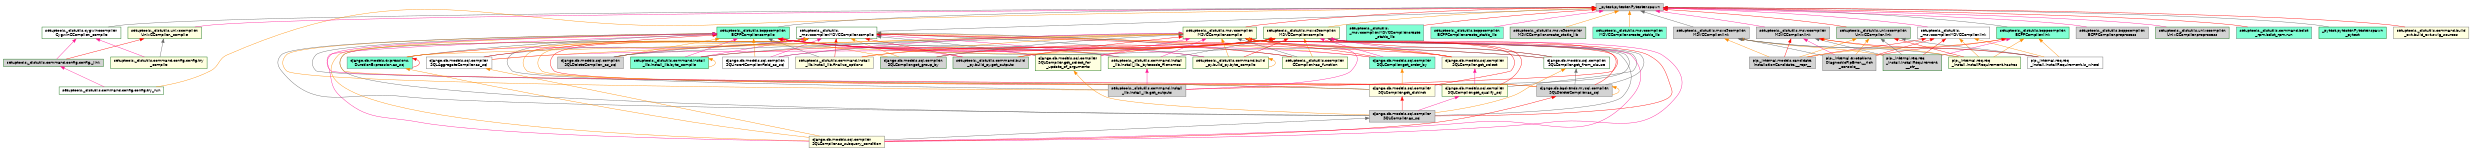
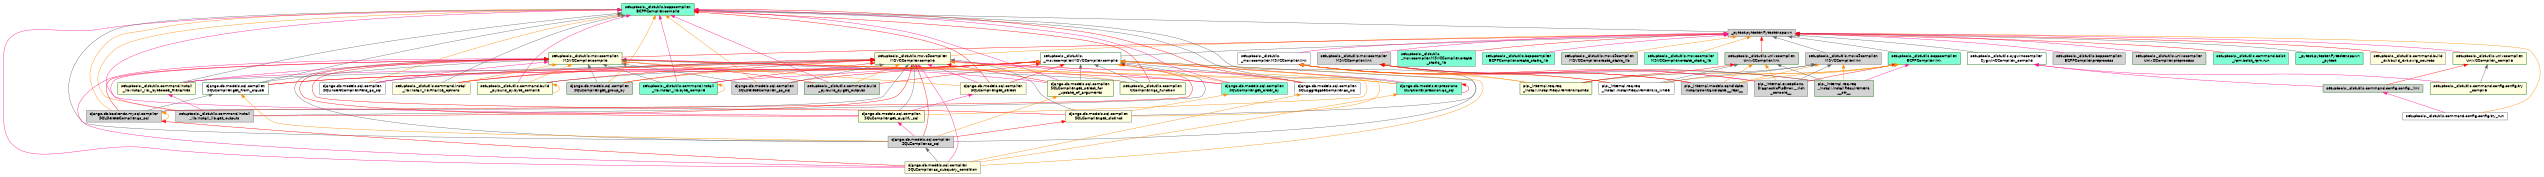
  digraph {
    rankdir=TB
    node [color=gray40 fillcolor=lightgrey fontname=Helvetica fontsize=10 shape=box style=filled]
    edge [color=darkorange dir=back fontname=Helvetica fontsize=10 labelfontname=Helvetica labelfontsize=10 style=solid]
    n1 [fontcolor=black height=0.2 label="_pytest.pytester.Pytester.spawn" width=0.4]
    n2 [color=darkgreen fillcolor=white height=0.2 label="setuptools._distutils.cygwinccompiler.\lCygwinCCompiler._compile" width=0.4]
-   n3 [color=darkgreen fillcolor=white height=0.2 label="setuptools._distutils.command.config.config.try_run" width=0.4]
+   n3 [fillcolor=white height=0.2 label="setuptools._distutils.command.config.config.try_run" width=0.4]
    n4 [color=darkgreen fillcolor=lightyellow height=0.2 label="setuptools._distutils.unixccompiler.\lUnixCCompiler._compile" width=0.4]
    n5 [color=darkgreen fillcolor=white height=0.2 label="setuptools._distutils.\l_msvccompiler.MSVCCompiler.compile" width=0.4]
    n6 [color=darkgreen fillcolor=aquamarine height=0.2 label="setuptools._distutils.bcppcompiler.\lBCPPCompiler.compile" width=0.4]
    n7 [color=darkgreen fillcolor=lightyellow height=0.2 label="setuptools._distutils.msvc9compiler.\lMSVCCompiler.compile" width=0.4]
    n8 [color=darkgreen fillcolor=lightyellow height=0.2 label="setuptools._distutils.msvccompiler.\lMSVCCompiler.compile" width=0.4]
    n9 [fillcolor=aquamarine height=0.2 label="setuptools._distutils.\l_msvccompiler.MSVCCompiler.create\l_static_lib" width=0.4]
    n10 [fillcolor=aquamarine height=0.2 label="setuptools._distutils.bcppcompiler.\lBCPPCompiler.create_static_lib" width=0.4]
    n11 [color=darkgreen height=0.2 label="setuptools._distutils.msvc9compiler.\lMSVCCompiler.create_static_lib" width=0.4]
    n12 [fillcolor=aquamarine height=0.2 label="setuptools._distutils.msvccompiler.\lMSVCCompiler.create_static_lib" width=0.4]
    n13 [fillcolor=white height=0.2 label="setuptools._distutils.\l_msvccompiler.MSVCCompiler.link" width=0.4]
    n14 [color=darkgreen fillcolor=aquamarine height=0.2 label="setuptools._distutils.bcppcompiler.\lBCPPCompiler.link" width=0.4]
    n15 [height=0.2 label="setuptools._distutils.msvc9compiler.\lMSVCCompiler.link" width=0.4]
    n16 [height=0.2 label="setuptools._distutils.msvccompiler.\lMSVCCompiler.link" width=0.4]
    n17 [color=darkgreen height=0.2 label="setuptools._distutils.unixccompiler.\lUnixCCompiler.link" width=0.4]
    n18 [height=0.2 label="setuptools._distutils.bcppcompiler.\lBCPPCompiler.preprocess" width=0.4]
    n19 [color=darkgreen height=0.2 label="setuptools._distutils.unixccompiler.\lUnixCCompiler.preprocess" width=0.4]
    n20 [fillcolor=aquamarine height=0.2 label="setuptools._distutils.command.bdist\l_rpm.bdist_rpm.run" width=0.4]
    n21 [color=darkgreen fillcolor=aquamarine height=0.2 label="_pytest.pytester.Pytester.spawn\l_pytest" width=0.4]
    n22 [fillcolor=lightyellow height=0.2 label="setuptools._distutils.command.build\l_ext.build_ext.swig_sources" width=0.4]
    n23 [color=darkgreen height=0.2 label="setuptools._distutils.command.config.config._link" width=0.4]
    n24 [color=darkgreen fillcolor=lightyellow height=0.2 label="setuptools._distutils.command.config.config.try\l_compile" width=0.4]
    n25 [height=0.2 label="django.db.models.sql.compiler.\lSQLDeleteCompiler._as_sql" width=0.4]
    n26 [color=darkgreen fillcolor=lightyellow height=0.2 label="setuptools._distutils.command.install\l_lib.install_lib._bytecode_filenames" width=0.4]
    n27 [height=0.2 label="setuptools._distutils.command.install\l_lib.install_lib.get_outputs" width=0.4]
    n28 [height=0.2 label="django.db.backends.mysql.compiler.\lSQLDeleteCompiler.as_sql" width=0.4]
    n29 [fillcolor=lightyellow height=0.2 label="django.db.models.sql.compiler.\lSQLCompiler.as_subquery_condition" width=0.4]
    n30 [fillcolor=aquamarine height=0.2 label="django.db.models.expressions.\lDurationExpression.as_sql" width=0.4]
    n31 [fillcolor=white height=0.2 label="django.db.models.sql.compiler.\lSQLAggregateCompiler.as_sql" width=0.4]
    n32 [height=0.2 label="django.db.models.sql.compiler.\lSQLCompiler.as_sql" width=0.4]
    n33 [color=darkgreen fillcolor=lightyellow height=0.2 label="setuptools._distutils.command.build\l_py.build_py.byte_compile" width=0.4]
    n34 [color=darkgreen fillcolor=aquamarine height=0.2 label="setuptools._distutils.command.install\l_lib.install_lib.byte_compile" width=0.4]
    n35 [fillcolor=white height=0.2 label="django.db.models.sql.compiler.\lSQLInsertCompiler.field_as_sql" width=0.4]
    n36 [fillcolor=lightyellow height=0.2 label="setuptools._distutils.command.install\l_lib.install_lib.finalize_options" width=0.4]
    n37 [fillcolor=lightyellow height=0.2 label="django.db.models.sql.compiler.\lSQLCompiler.get_distinct" width=0.4]
    n38 [color=darkgreen fillcolor=white height=0.2 label="django.db.models.sql.compiler.\lSQLCompiler.get_from_clause" width=0.4]
    n39 [color=darkgreen height=0.2 label="django.db.models.sql.compiler.\lSQLCompiler.get_group_by" width=0.4]
    n40 [fillcolor=aquamarine height=0.2 label="django.db.models.sql.compiler.\lSQLCompiler.get_order_by" width=0.4]
    n41 [color=darkgreen fillcolor=lightyellow height=0.2 label="django.db.models.sql.compiler.\lSQLCompiler.get_qualify_sql" width=0.4]
    n42 [color=darkgreen height=0.2 label="setuptools._distutils.command.build\l_py.build_py.get_outputs" width=0.4]
    n43 [fillcolor=lightyellow height=0.2 label="django.db.models.sql.compiler.\lSQLCompiler.get_select" width=0.4]
    n44 [color=darkgreen fillcolor=lightyellow height=0.2 label="django.db.models.sql.compiler.\lSQLCompiler.get_select_for\l_update_of_arguments" width=0.4]
    n45 [color=darkgreen fillcolor=lightyellow height=0.2 label="setuptools._distutils.ccompiler.\lCCompiler.has_function" width=0.4]
    n46 [height=0.2 label="pip._internal.models.candidate.\lInstallationCandidate.__repr__" width=0.4]
    n47 [height=0.2 label="pip._internal.exceptions.\lDiagnosticPipError.__rich\l_console__" width=0.4]
    n48 [color=darkgreen height=0.2 label="pip._internal.req.req\l_install.InstallRequirement.\l__str__" width=0.4]
    n49 [color=darkgreen fillcolor=lightyellow height=0.2 label="pip._internal.req.req\l_install.InstallRequirement.hashes" width=0.4]
    n50 [fillcolor=white height=0.2 label="pip._internal.req.req\l_install.InstallRequirement.is_wheel" width=0.4]
    n1 -> n2 [color=gray40]
    n1 -> n3
    n1 -> n4 [color=deeppink]
    n1 -> n5 [color=gray40]
-   n1 -> n6 [color=gray40]
+   n6 -> n1 [color=gray40]
    n1 -> n7
    n1 -> n8 [color=red]
    n1 -> n9 [color=red]
    n1 -> n10 [color=deeppink]
    n1 -> n11
    n1 -> n12
    n1 -> n13 [color=deeppink]
    n1 -> n14 [color=gray40]
    n1 -> n15 [color=gray40]
    n1 -> n16 [color=deeppink]
    n1 -> n17 [color=red]
    n1 -> n18 [color=deeppink]
    n1 -> n19 [color=deeppink]
    n1 -> n20 [color=red]
    n1 -> n21 [color=gray40]
    n1 -> n22 [color=red]
    n2 -> n23 [color=deeppink]
    n2 -> n24 [color=deeppink]
    n4 -> n23 [color=red]
    n4 -> n24 [color=gray40]
    n5 -> n25 [color=red]
    n5 -> n26 [color=deeppink]
    n5 -> n27 [color=gray40]
    n5 -> n28 [color=red]
    n5 -> n29
    n5 -> n30 [color=deeppink]
    n5 -> n31 [color=gray40]
    n5 -> n32 [color=gray40]
    n5 -> n33 [color=gray40]
    n5 -> n34 [color=deeppink]
    n5 -> n35 [color=deeppink]
    n5 -> n36 [color=red]
    n5 -> n37
    n5 -> n38 [color=red]
    n5 -> n39
    n5 -> n40
    n5 -> n41
    n5 -> n42 [color=red]
    n5 -> n43 [color=red]
    n5 -> n44 [color=gray40]
    n5 -> n45 [color=gray40]
    n6 -> n25
    n6 -> n26 [color=gray40]
    n6 -> n27
    n6 -> n28
    n6 -> n29 [color=deeppink]
    n6 -> n30 [color=gray40]
    n6 -> n31 [color=red]
    n6 -> n32 [color=gray40]
    n6 -> n33 [color=deeppink]
    n6 -> n34 [color=deeppink]
    n6 -> n35
    n6 -> n36 [color=gray40]
    n6 -> n37 [color=gray40]
    n6 -> n38 [color=gray40]
    n6 -> n39
    n6 -> n40 [color=deeppink]
    n6 -> n41 [color=deeppink]
    n6 -> n42 [color=deeppink]
    n6 -> n43 [color=red]
    n6 -> n44 [color=deeppink]
    n6 -> n45 [color=red]
    n7 -> n25 [color=gray40]
    n7 -> n26 [color=gray40]
    n7 -> n27 [color=red]
    n7 -> n28 [color=gray40]
    n7 -> n29 [color=deeppink]
    n7 -> n30
    n7 -> n31 [color=deeppink]
    n7 -> n32 [color=red]
    n7 -> n33 [color=red]
    n7 -> n34 [color=red]
    n7 -> n35 [color=gray40]
    n7 -> n36 [color=red]
    n7 -> n37 [color=gray40]
    n7 -> n38 [color=red]
    n7 -> n39 [color=red]
    n7 -> n40 [color=deeppink]
    n7 -> n41 [color=gray40]
    n7 -> n42
    n7 -> n43 [color=deeppink]
    n7 -> n44 [color=red]
    n7 -> n45
    n8 -> n25 [color=gray40]
    n8 -> n26 [color=deeppink]
    n8 -> n27 [color=deeppink]
    n8 -> n28 [color=red]
    n8 -> n29 [color=deeppink]
    n8 -> n30
    n8 -> n31
    n8 -> n32 [color=gray40]
    n8 -> n33
    n8 -> n34 [color=gray40]
    n8 -> n35 [color=deeppink]
    n8 -> n36
    n8 -> n37 [color=red]
    n8 -> n38 [color=gray40]
    n8 -> n39 [color=gray40]
    n8 -> n40 [color=red]
    n8 -> n41 [color=red]
    n8 -> n42 [color=red]
    n8 -> n43
    n8 -> n44 [color=deeppink]
    n8 -> n45 [color=gray40]
    n13 -> n46 [color=red]
    n13 -> n47 [color=red]
    n13 -> n48 [color=red]
    n13 -> n49
    n13 -> n50
    n14 -> n46
    n14 -> n47 [color=red]
    n14 -> n48 [color=deeppink]
    n14 -> n49
    n14 -> n50
    n15 -> n46
    n15 -> n47 [color=gray40]
    n15 -> n48
    n15 -> n49 [color=gray40]
    n15 -> n50 [color=gray40]
    n16 -> n46 [color=red]
    n16 -> n47 [color=deeppink]
    n16 -> n48 [color=gray40]
    n16 -> n49
    n16 -> n50 [color=red]
    n17 -> n46
    n17 -> n47
    n17 -> n48 [color=gray40]
    n17 -> n49 [color=red]
    n17 -> n50 [color=gray40]
    n23 -> n3 [color=deeppink]
    n26 -> n27 [color=deeppink]
    n28 -> n28
    n28 -> n29 [color=red]
    n30 -> n29
    n30 -> n30 [color=red]
    n31 -> n29
    n32 -> n29 [color=gray40]
    n33 -> n33
    n34 -> n34
    n37 -> n32 [color=red]
    n38 -> n28 [color=gray40]
    n38 -> n32
    n40 -> n37
    n41 -> n32 [color=deeppink]
    n43 -> n41 [color=deeppink]
    n44 -> n32
  }
